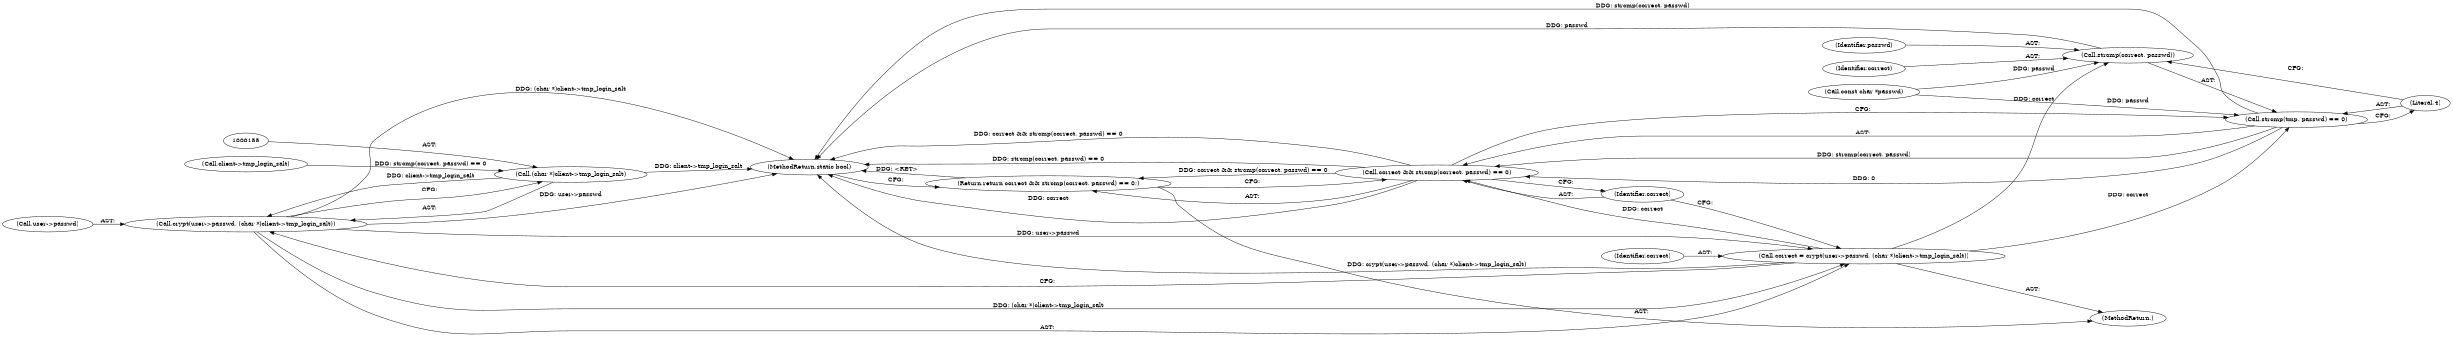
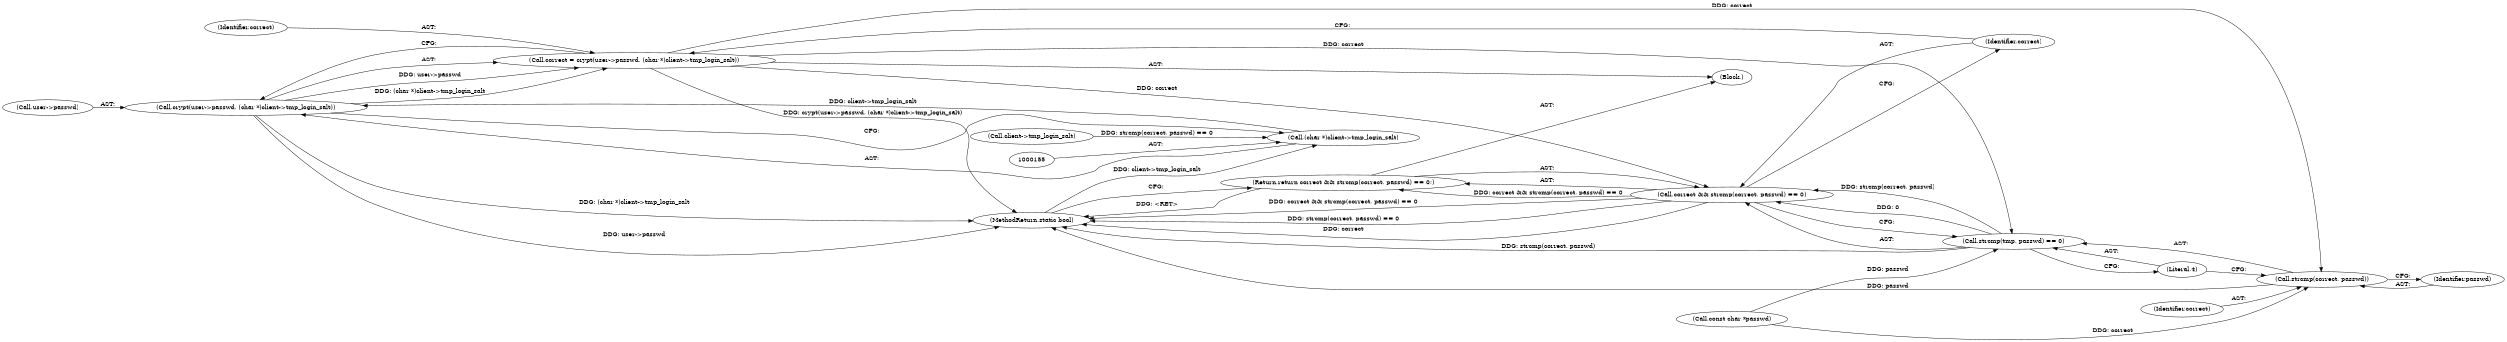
  digraph {
    rankdir=LR
    n1 [label="(Call,crypt(user->passwd, (char *)client->tmp_login_salt))"]
    n2 [label="(Call,(char *)client->tmp_login_salt)"]
    n3 [label="(Call,correct = crypt(user->passwd, (char *)client->tmp_login_salt))"]
    n4 [label="(MethodReturn,static bool)"]
    n5 [label="(Call,correct && strcmp(correct, passwd) == 0)"]
    n6 [label="(Call,strcmp(tmp, passwd) == 0)"]
    n7 [label="(Call,strcmp(correct, passwd))"]
-   n8 [label="(MethodReturn,)"]
+   n8 [label="(Block,)"]
    n9 [label="(Return,return correct && strcmp(correct, passwd) == 0;)"]
    n10 [label="(Call,client->tmp_login_salt)"]
    n11 [label="(Identifier,correct)"]
    n12 [label="(Literal,4)"]
    n13 [label="(Identifier,passwd)"]
    n14 [label="(Call,user->passwd)"]
    n15 [label="(Identifier,correct)"]
    n16 [label="(Call,const char *passwd)"]
    n17 [label="(Identifier,correct)"]
    1000155
    n1 -> n2 [label="CFG: "]
    n1 -> n3 [label="AST: "]
    n1 -> n3 [label="DDG: user->passwd"]
    n1 -> n3 [label="DDG: (char *)client->tmp_login_salt"]
    n1 -> n4 [label="DDG: user->passwd"]
    n1 -> n4 [label="DDG: (char *)client->tmp_login_salt"]
    n2 -> n1 [label="AST: "]
    n2 -> n1 [label="DDG: client->tmp_login_salt"]
-   n2 -> n4 [label="DDG: client->tmp_login_salt"]
+   n4 -> n2 [label="DDG: client->tmp_login_salt"]
    n3 -> n1 [label="CFG: "]
    n3 -> n4 [label="DDG: crypt(user->passwd, (char *)client->tmp_login_salt)"]
    n3 -> n5 [label="DDG: correct"]
    n3 -> n6 [label="DDG: correct"]
    n3 -> n7 [label="DDG: correct"]
    n3 -> n8 [label="AST: "]
    n4 -> n9 [label="CFG: "]
    n5 -> n4 [label="DDG: correct && strcmp(correct, passwd) == 0"]
    n5 -> n4 [label="DDG: strcmp(correct, passwd) == 0"]
    n5 -> n4 [label="DDG: correct"]
    n5 -> n6 [label="CFG: "]
    n5 -> n9 [label="AST: "]
    n5 -> n9 [label="DDG: correct && strcmp(correct, passwd) == 0"]
    n5 -> n11 [label="CFG: "]
    n6 -> n4 [label="DDG: strcmp(correct, passwd)"]
    n6 -> n5 [label="AST: "]
    n6 -> n5 [label="DDG: strcmp(correct, passwd)"]
    n6 -> n5 [label="DDG: 0"]
    n6 -> n12 [label="CFG: "]
    n7 -> n4 [label="DDG: passwd"]
    n7 -> n6 [label="AST: "]
+   n7 -> n13 [label="CFG: "]
    n9 -> n4 [label="DDG: <RET>"]
-   n9 -> n5 [label="CFG: "]
+   n9 -> n5 [label="AST: "]
    n9 -> n8 [label="AST: "]
    n10 -> n2 [label="DDG: strcmp(correct, passwd) == 0"]
    n11 -> n3 [label="CFG: "]
    n11 -> n5 [label="AST: "]
    n12 -> n6 [label="AST: "]
    n12 -> n7 [label="CFG: "]
    n13 -> n7 [label="AST: "]
    n14 -> n1 [label="AST: "]
    n15 -> n7 [label="AST: "]
    n16 -> n6 [label="DDG: passwd"]
-   n16 -> n7 [label="DDG: passwd"]
+   n16 -> n7 [label="DDG: correct"]
    n17 -> n3 [label="AST: "]
    1000155 -> n2 [label="AST: "]
  }
